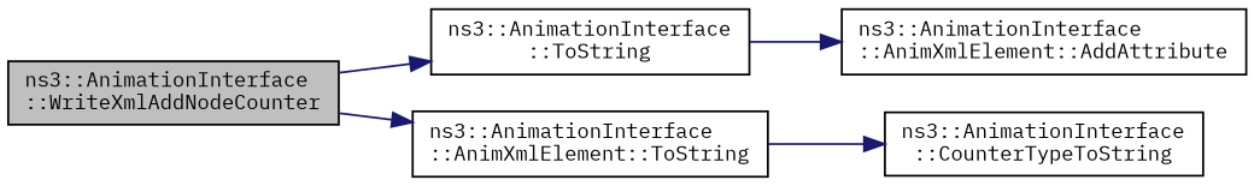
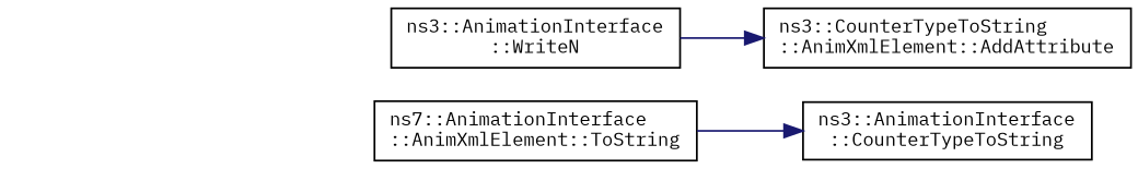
  digraph {
    fontname="IBM Plex Mono"
    rankdir=LR
    node [color=black fillcolor=white fontname="IBM Plex Mono" fontsize=10 shape=record style=filled]
    edge [color=midnightblue fontname="IBM Plex Mono" fontsize=10 labelfontname=Helvetica labelfontsize=10 style=solid]
-   n1 [fillcolor=grey75 fontcolor=black height=0.2 label="ns3::AnimationInterface\l::WriteXmlAddNodeCounter" width=0.4]
-   n2 [height=0.2 label="ns3::AnimationInterface\l::ToString" width=0.4]
-   n3 [height=0.2 label="ns3::AnimationInterface\l::AnimXmlElement::ToString" width=0.4]
-   n4 [height=0.2 label="ns3::AnimationInterface\l::AnimXmlElement::AddAttribute" width=0.4]
+   n2 [height=0.2 label="ns3::AnimationInterface\l::WriteN" width=0.4]
+   n3 [height=0.2 label="ns7::AnimationInterface\l::AnimXmlElement::ToString" width=0.4]
+   n4 [height=0.2 label="ns3::CounterTypeToString\l::AnimXmlElement::AddAttribute" width=0.4]
    n5 [height=0.2 label="ns3::AnimationInterface\l::CounterTypeToString" width=0.4]
-   n1 -> n2
-   n1 -> n3
    n2 -> n4
    n3 -> n5
  }
